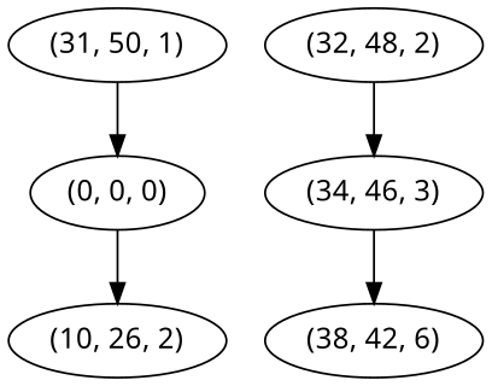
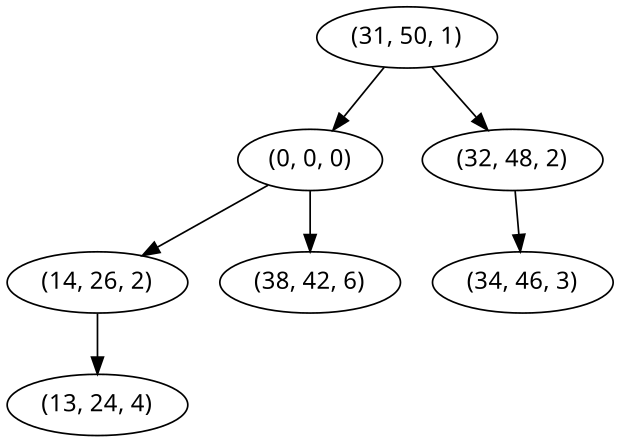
  digraph {
    fontname="Noto Sans"
    node [fontname="Noto Sans"]
    edge [fontname="Noto Sans"]
    "(0, 0, 0)"
-   "(10, 26, 2)"
+   "(10, 26, 2)" [label="(14, 26, 2)"]
+   "(13, 24, 4)"
    "(31, 50, 1)"
    "(32, 48, 2)"
    "(34, 46, 3)"
    "(38, 42, 6)"
    "(0, 0, 0)" -> "(10, 26, 2)"
+   "(10, 26, 2)" -> "(13, 24, 4)"
    "(31, 50, 1)" -> "(0, 0, 0)"
+   "(31, 50, 1)" -> "(32, 48, 2)"
    "(32, 48, 2)" -> "(34, 46, 3)"
-   "(34, 46, 3)" -> "(38, 42, 6)"
+   "(0, 0, 0)" -> "(38, 42, 6)"
  }
